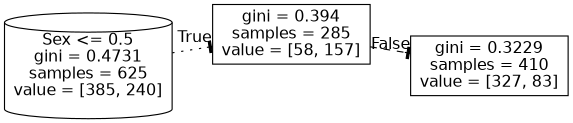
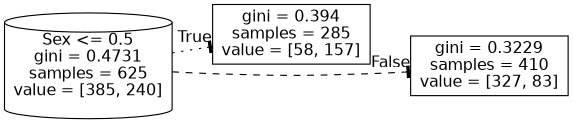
  digraph {
    fontname="DejaVu Sans"
    rankdir=LR
    node [fontname="DejaVu Sans" shape=box]
    edge [arrowhead=tee fontname="DejaVu Sans" labeldistance=2.5]
    n1 [label="Sex <= 0.5\ngini = 0.4731\nsamples = 625\nvalue = [385, 240]" shape=cylinder]
    n2 [label="gini = 0.394\nsamples = 285\nvalue = [58, 157]"]
    n3 [label="gini = 0.3229\nsamples = 410\nvalue = [327, 83]"]
    n1 -> n2 [headlabel=True labelangle=45 style=dotted]
-   n2 -> n3 [headlabel=False labelangle=-45 style=dashed]
+   n1 -> n3 [headlabel=False labelangle=-45 style=dashed]
  }
